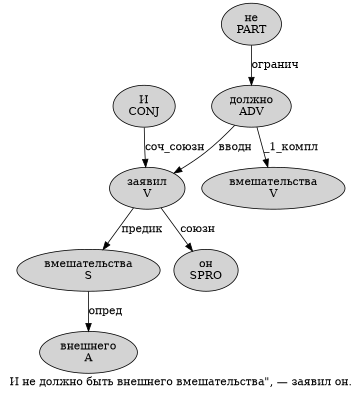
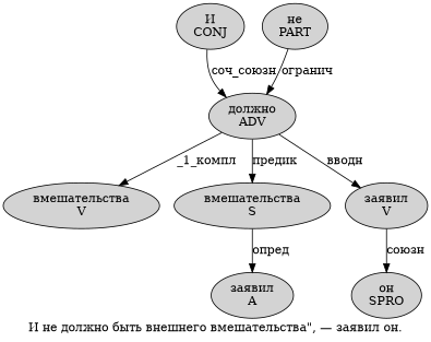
  digraph {
    label="И не должно быть внешнего вмешательства\", — заявил он."
    node [fillcolor=lightgray penwidth=1 shape=ellipse style=filled]
    n1 [label="И\nCONJ"]
    n2 [label="должно\nADV"]
    n3 [label="вмешательства\nV"]
    n4 [label="вмешательства\nS"]
    n5 [label="заявил\nV"]
    n6 [label="не\nPART"]
-   n7 [label="внешнего\nA"]
+   n7 [label="заявил\nA"]
    n8 [label="он\nSPRO"]
-   n1 -> n5 [label="соч_союзн"]
+   n1 -> n2 [label="соч_союзн"]
    n2 -> n3 [label="_1_компл"]
-   n5 -> n4 [label="предик"]
+   n2 -> n4 [label="предик"]
    n2 -> n5 [label="вводн"]
    n4 -> n7 [label="опред"]
    n5 -> n8 [label="союзн"]
    n6 -> n2 [label="огранич"]
  }
